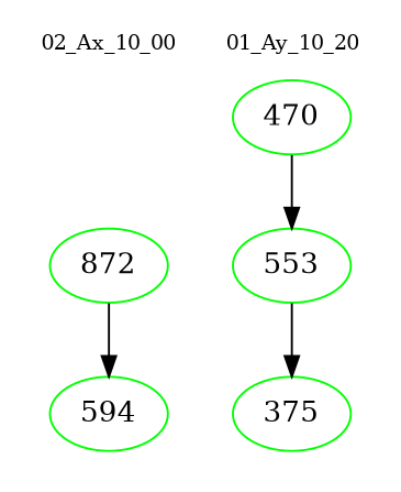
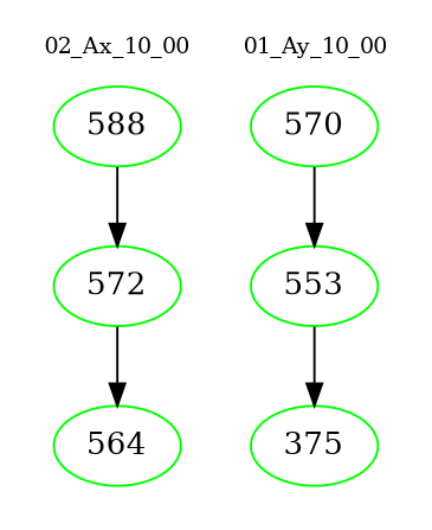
  digraph {
    node [color=green]
    edge [color=black]
-   n2 [label=872]
-   n3 [label=594]
-   n4 [label=470]
+   n1 [label=588]
+   n2 [label=572]
+   n3 [label=564]
+   n4 [label=570]
    n5 [label=553]
    n6 [label=375]
    subgraph cluster_1 {
      color=white
      fontsize=10
      label="02_Ax_10_00"
+     n1
      n2
      n3
    }
    subgraph cluster_2 {
      color=white
      fontsize=10
-     label="01_Ay_10_20"
+     label="01_Ay_10_00"
      n4
      n5
      n6
    }
+   n1 -> n2
    n2 -> n3
    n4 -> n5
    n5 -> n6
  }
